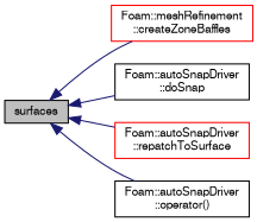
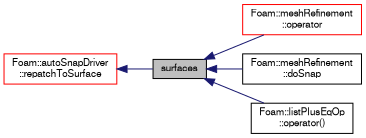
  digraph {
    rankdir=LR
    node [color=black fontname=FreeSans fontsize=10 shape=record]
    edge [color=midnightblue dir=back fontname=FreeSans fontsize=10 labelfontname=FreeSans labelfontsize=10 style=solid]
    n1 [fillcolor=grey75 fontcolor=black height=0.2 label=surfaces style=filled width=0.4]
-   n2 [color=red height=0.2 label="Foam::meshRefinement\l::createZoneBaffles" width=0.4]
-   n3 [height=0.2 label="Foam::autoSnapDriver\l::doSnap" width=0.4]
+   n2 [color=red height=0.2 label="Foam::meshRefinement\l::operator" width=0.4]
+   n3 [height=0.2 label="Foam::meshRefinement\l::doSnap" width=0.4]
    n4 [color=red height=0.2 label="Foam::autoSnapDriver\l::repatchToSurface" width=0.4]
-   n5 [height=0.2 label="Foam::autoSnapDriver\l::operator()" width=0.4]
+   n5 [height=0.2 label="Foam::listPlusEqOp\l::operator()" width=0.4]
    n1 -> n2
    n1 -> n3
-   n1 -> n4
+   n4 -> n1
    n1 -> n5
  }
